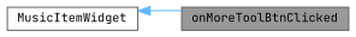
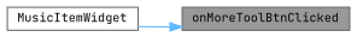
  digraph {
    rankdir=RL
    fontname="JetBrains Mono"
    node [fontname="JetBrains Mono" fontsize=10 shape=box style=filled]
    n1 [color=gray40 fillcolor=grey60 fontcolor=black height=0.2 label=onMoreToolBtnClicked width=0.4]
    n2 [color=grey40 fillcolor=white height=0.2 label=MusicItemWidget width=0.4]
-   n2 -> n1 [color=steelblue1 dir=back fontname="JetBrains Mono" fontsize=10 labelfontname=Helvetica labelfontsize=10 style=solid]
+   n1 -> n2 [color=steelblue1 dir=back fontname="JetBrains Mono" fontsize=10 labelfontname=Helvetica labelfontsize=10 style=solid]
  }
